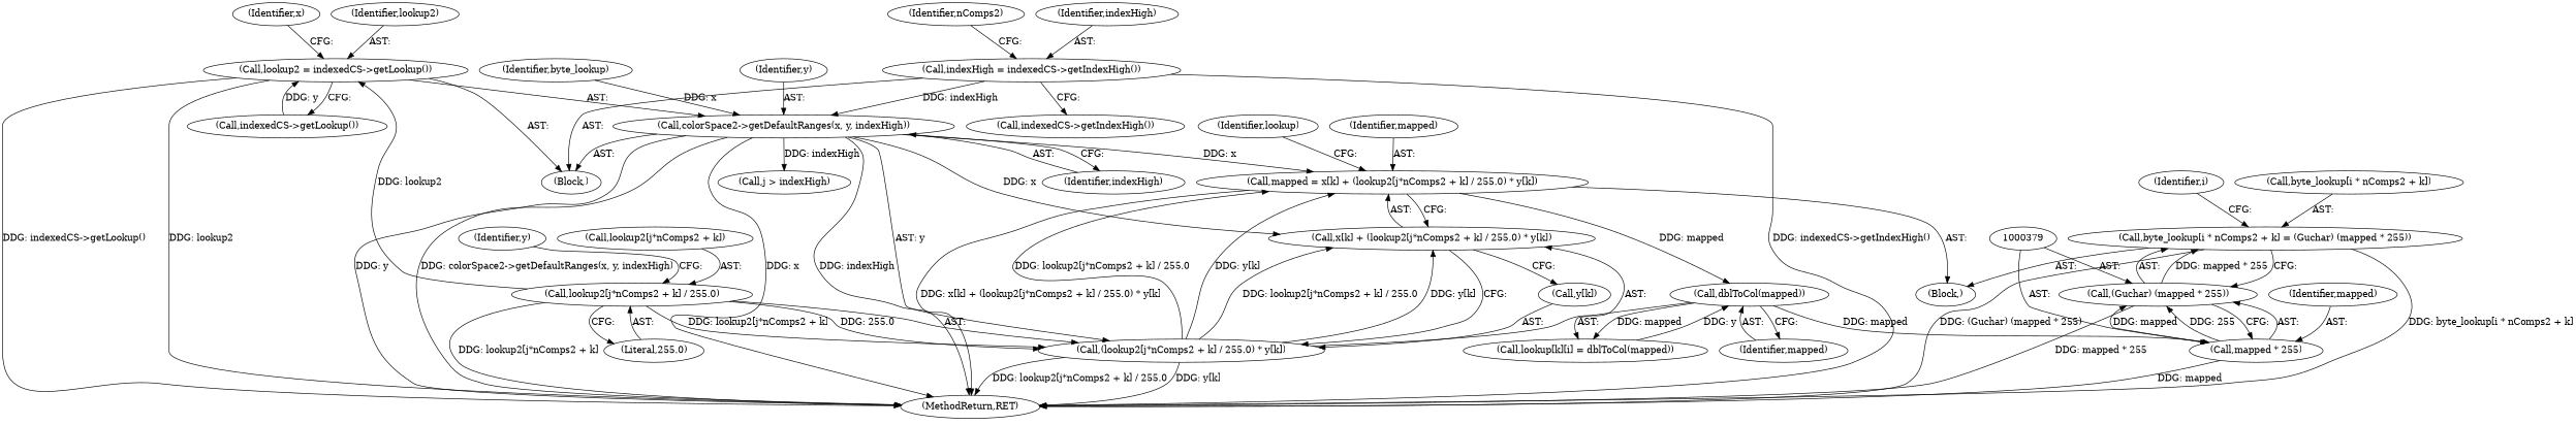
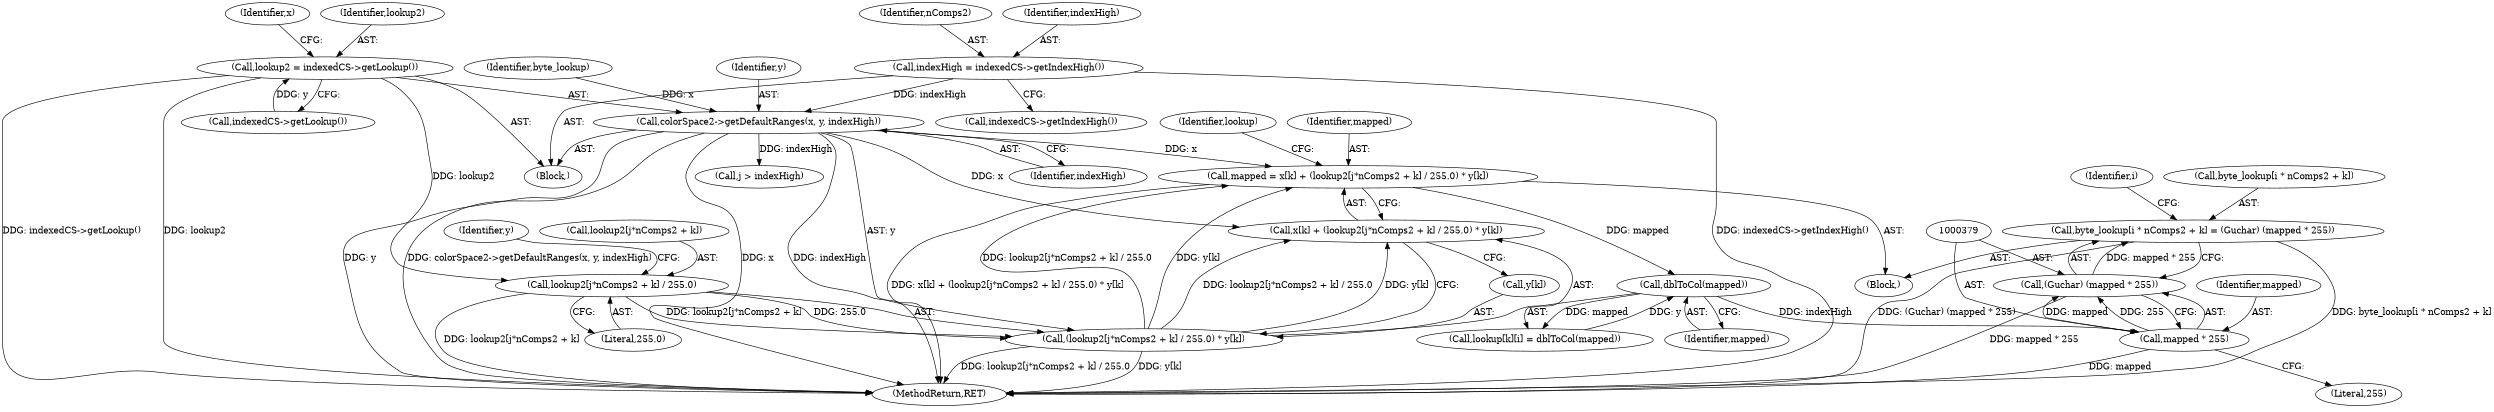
  digraph {
    n1 [label="(Call,byte_lookup[i * nComps2 + k] = (Guchar) (mapped * 255))"]
    n2 [label="(Call,(Guchar) (mapped * 255))"]
    n3 [label="(Block,)"]
    n4 [label="(MethodReturn,RET)"]
    n5 [label="(Call,mapped * 255)"]
+   n6 [label="(Literal,255)"]
    n7 [label="(Call,dblToCol(mapped))"]
    n8 [label="(Identifier,mapped)"]
    n9 [label="(Call,lookup[k][i] = dblToCol(mapped))"]
    n10 [label="(Call,mapped = x[k] + (lookup2[j*nComps2 + k] / 255.0) * y[k])"]
    n11 [label="(Call,x[k] + (lookup2[j*nComps2 + k] / 255.0) * y[k])"]
    n12 [label="(Call,(lookup2[j*nComps2 + k] / 255.0) * y[k])"]
    n13 [label="(Call,y[k])"]
    n14 [label="(Call,colorSpace2->getDefaultRanges(x, y, indexHigh))"]
    n15 [label="(Identifier,indexHigh)"]
    n16 [label="(Call,j > indexHigh)"]
    n17 [label="(Block,)"]
    n18 [label="(Call,indexHigh = indexedCS->getIndexHigh())"]
    n19 [label="(Call,indexedCS->getIndexHigh())"]
    n20 [label="(Call,lookup2[j*nComps2 + k] / 255.0)"]
    n21 [label="(Literal,255.0)"]
    n22 [label="(Call,lookup2 = indexedCS->getLookup())"]
    n23 [label="(Call,indexedCS->getLookup())"]
    n24 [label="(Identifier,lookup)"]
    n25 [label="(Identifier,i)"]
    n26 [label="(Identifier,y)"]
    n27 [label="(Identifier,byte_lookup)"]
    n28 [label="(Identifier,x)"]
    n29 [label="(Call,byte_lookup[i * nComps2 + k])"]
    n30 [label="(Identifier,nComps2)"]
    n31 [label="(Identifier,indexHigh)"]
    n32 [label="(Identifier,mapped)"]
    n33 [label="(Identifier,y)"]
    n34 [label="(Identifier,lookup2)"]
    n35 [label="(Identifier,mapped)"]
    n36 [label="(Call,lookup2[j*nComps2 + k])"]
    1000379
    n1 -> n2 [label="CFG: "]
    n1 -> n3 [label="AST: "]
    n1 -> n4 [label="DDG: (Guchar) (mapped * 255)"]
    n1 -> n4 [label="DDG: byte_lookup[i * nComps2 + k]"]
    n2 -> n1 [label="AST: "]
    n2 -> n1 [label="DDG: mapped * 255"]
    n2 -> n4 [label="DDG: mapped * 255"]
    n2 -> n5 [label="CFG: "]
    n5 -> n2 [label="AST: "]
    n5 -> n2 [label="DDG: mapped"]
    n5 -> n2 [label="DDG: 255"]
    n5 -> n4 [label="DDG: mapped"]
-   n7 -> n5 [label="DDG: mapped"]
+   n5 -> n6 [label="CFG: "]
+   n7 -> n5 [label="DDG: indexHigh"]
    n7 -> n8 [label="CFG: "]
    n7 -> n9 [label="AST: "]
    n7 -> n9 [label="DDG: mapped"]
    n8 -> n7 [label="AST: "]
    n9 -> n7 [label="DDG: y"]
    n10 -> n3 [label="AST: "]
    n10 -> n4 [label="DDG: x[k] + (lookup2[j*nComps2 + k] / 255.0) * y[k]"]
    n10 -> n7 [label="DDG: mapped"]
    n10 -> n11 [label="CFG: "]
    n11 -> n10 [label="AST: "]
    n11 -> n12 [label="CFG: "]
    n11 -> n13 [label="CFG: "]
    n12 -> n4 [label="DDG: lookup2[j*nComps2 + k] / 255.0"]
    n12 -> n4 [label="DDG: y[k]"]
    n12 -> n10 [label="DDG: lookup2[j*nComps2 + k] / 255.0"]
    n12 -> n10 [label="DDG: y[k]"]
    n12 -> n11 [label="AST: "]
    n12 -> n11 [label="DDG: lookup2[j*nComps2 + k] / 255.0"]
    n12 -> n11 [label="DDG: y[k]"]
    n13 -> n12 [label="AST: "]
    n14 -> n4 [label="DDG: y"]
    n14 -> n4 [label="DDG: colorSpace2->getDefaultRanges(x, y, indexHigh)"]
    n14 -> n4 [label="DDG: x"]
    n14 -> n4 [label="DDG: indexHigh"]
    n14 -> n10 [label="DDG: x"]
    n14 -> n11 [label="DDG: x"]
    n14 -> n12 [label="AST: y"]
    n14 -> n15 [label="CFG: "]
    n14 -> n16 [label="DDG: indexHigh"]
    n14 -> n17 [label="AST: "]
    n15 -> n14 [label="AST: "]
    n18 -> n4 [label="DDG: indexedCS->getIndexHigh()"]
    n18 -> n14 [label="DDG: indexHigh"]
    n18 -> n17 [label="AST: "]
    n18 -> n19 [label="CFG: "]
    n20 -> n4 [label="DDG: lookup2[j*nComps2 + k]"]
    n20 -> n12 [label="AST: "]
    n20 -> n12 [label="DDG: lookup2[j*nComps2 + k]"]
    n20 -> n12 [label="DDG: 255.0"]
    n20 -> n21 [label="CFG: "]
    n21 -> n20 [label="AST: "]
    n22 -> n4 [label="DDG: indexedCS->getLookup()"]
    n22 -> n4 [label="DDG: lookup2"]
    n22 -> n14 [label="AST: "]
    n22 -> n17 [label="AST: "]
-   n20 -> n22 [label="DDG: lookup2"]
+   n22 -> n20 [label="DDG: lookup2"]
    n22 -> n23 [label="CFG: "]
    n23 -> n22 [label="DDG: y"]
    n24 -> n10 [label="CFG: "]
    n25 -> n1 [label="CFG: "]
    n26 -> n14 [label="AST: "]
    n27 -> n14 [label="DDG: x"]
    n28 -> n22 [label="CFG: "]
    n29 -> n1 [label="AST: "]
-   n30 -> n18 [label="CFG: "]
+   n30 -> n18 [label="AST: "]
    n31 -> n18 [label="AST: "]
    n32 -> n10 [label="AST: "]
    n33 -> n20 [label="CFG: "]
    n34 -> n22 [label="AST: "]
    n35 -> n5 [label="AST: "]
    n36 -> n20 [label="AST: "]
    1000379 -> n2 [label="AST: "]
    1000379 -> n5 [label="AST: "]
  }
